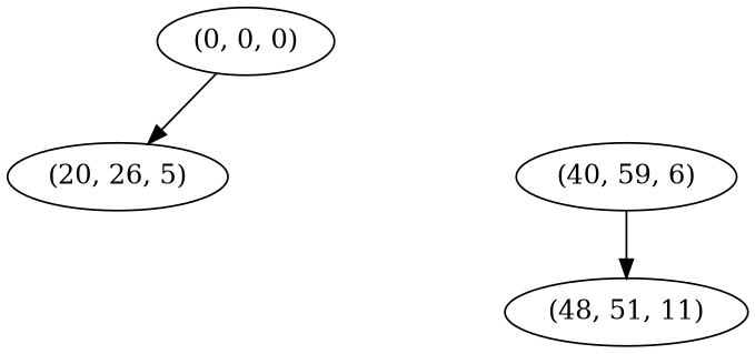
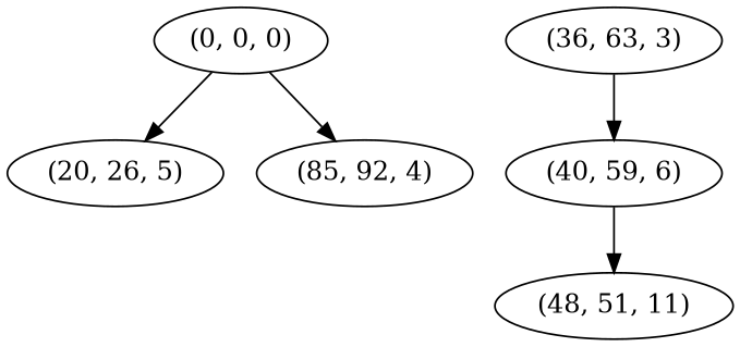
  digraph {
    "(0, 0, 0)"
    "(20, 26, 5)"
+   "(85, 92, 4)"
+   "(36, 63, 3)"
    "(40, 59, 6)"
    n6 [label="(48, 51, 11)"]
    "(0, 0, 0)" -> "(20, 26, 5)"
+   "(0, 0, 0)" -> "(85, 92, 4)"
+   "(36, 63, 3)" -> "(40, 59, 6)"
    "(40, 59, 6)" -> n6
  }
